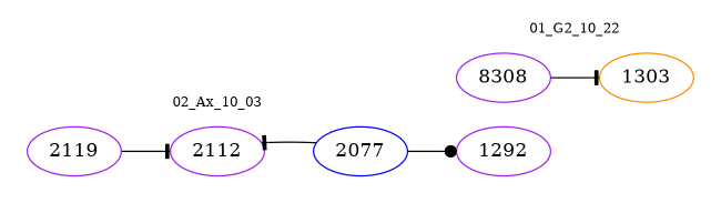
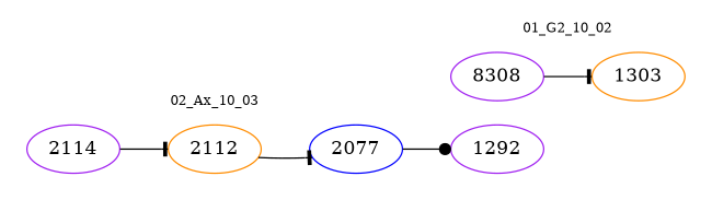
  digraph {
    rankdir=LR
    node [color=purple]
    edge [arrowhead=tee color=black]
-   n1 [label=2119]
-   n2 [label=2112]
+   n1 [label=2114]
+   n2 [color=darkorange label=2112]
    n3 [color=blue label=2077]
    n4 [label=8308]
    n5 [color=darkorange label=1303]
    n6 [label=1292]
    subgraph cluster_1 {
      color=white
      fontsize=10
      label="02_Ax_10_03"
      n1
      n2
      n3
    }
    subgraph cluster_2 {
      color=white
      fontsize=10
-     label="01_G2_10_22"
+     label="01_G2_10_02"
      n4
      n5
      n6
    }
    n1 -> n2
-   n3 -> n2
+   n2 -> n3
    n3 -> n6 [arrowhead=dot]
    n4 -> n5
  }
